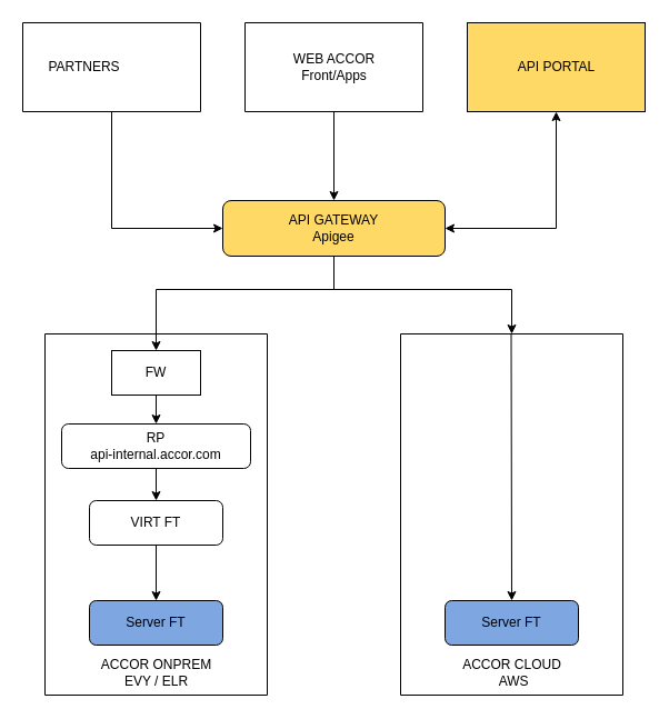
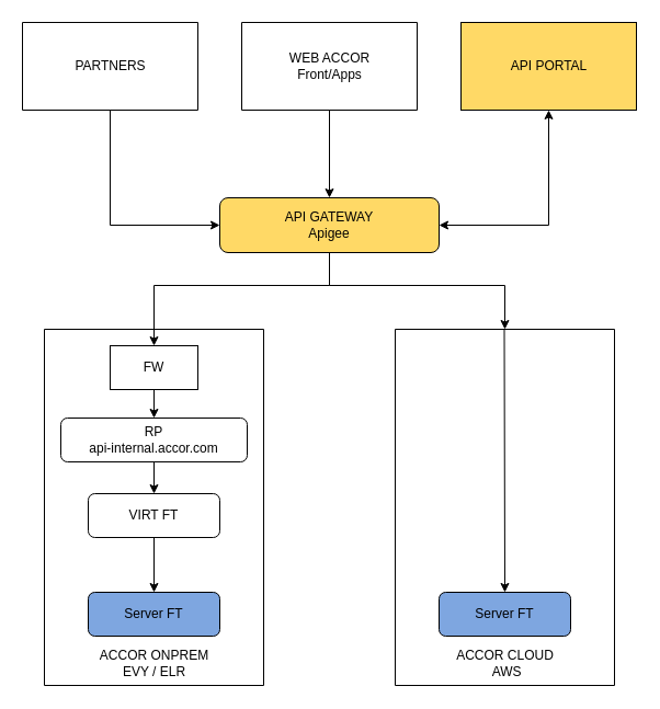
  <mxCell id="0" />
  <mxCell id="1" parent="0" />
  <mxCell id="2" style="edgeStyle=orthogonalEdgeStyle;rounded=0;orthogonalLoop=1;jettySize=auto;html=1;entryX=0.5;entryY=0;entryDx=0;entryDy=0;" parent="1" source="4" target="7" edge="1"><mxGeometry relative="1" as="geometry"><Array as="points"><mxPoint x="300" y="260" /><mxPoint x="140" y="260" /></Array></mxGeometry></mxCell>
  <mxCell id="3" style="edgeStyle=orthogonalEdgeStyle;rounded=0;orthogonalLoop=1;jettySize=auto;html=1;" parent="1" source="4" target="14" edge="1"><mxGeometry relative="1" as="geometry"><Array as="points"><mxPoint x="300" y="260" /><mxPoint x="460" y="260" /></Array></mxGeometry></mxCell>
  <mxCell id="4" value="API GATEWAY&lt;br&gt;Apigee" style="rounded=1;whiteSpace=wrap;html=1;fillColor=#FFD966;" parent="1" vertex="1"><mxGeometry x="200" y="180" width="200" height="50" as="geometry" /></mxCell>
  <mxCell id="5" value="" style="swimlane;startSize=0;" parent="1" vertex="1"><mxGeometry x="40" y="300" width="200" height="325" as="geometry" /></mxCell>
  <mxCell id="6" style="edgeStyle=orthogonalEdgeStyle;rounded=0;orthogonalLoop=1;jettySize=auto;html=1;" parent="5" source="7" target="13" edge="1"><mxGeometry relative="1" as="geometry" /></mxCell>
  <mxCell id="7" value="FW" style="rounded=0;whiteSpace=wrap;html=1;" parent="5" vertex="1"><mxGeometry x="60" y="15" width="80" height="40" as="geometry" /></mxCell>
  <mxCell id="8" value="Server FT" style="rounded=1;whiteSpace=wrap;html=1;fillColor=#7EA6E0;" parent="5" vertex="1"><mxGeometry x="40" y="240" width="120" height="40" as="geometry" /></mxCell>
  <mxCell id="9" style="edgeStyle=orthogonalEdgeStyle;rounded=0;orthogonalLoop=1;jettySize=auto;html=1;entryX=0.5;entryY=0;entryDx=0;entryDy=0;" parent="5" source="10" target="8" edge="1"><mxGeometry relative="1" as="geometry" /></mxCell>
  <mxCell id="10" value="VIRT FT" style="rounded=1;whiteSpace=wrap;html=1;" parent="5" vertex="1"><mxGeometry x="40" y="150" width="120" height="40" as="geometry" /></mxCell>
  <mxCell id="11" value="ACCOR ONPREM &lt;br&gt;EVY / ELR" style="text;html=1;align=center;verticalAlign=middle;resizable=0;points=[];autosize=1;strokeColor=none;fillColor=none;" parent="5" vertex="1"><mxGeometry x="40" y="285" width="120" height="40" as="geometry" /></mxCell>
  <mxCell id="12" style="edgeStyle=orthogonalEdgeStyle;rounded=0;orthogonalLoop=1;jettySize=auto;html=1;" parent="5" source="13" target="10" edge="1"><mxGeometry relative="1" as="geometry" /></mxCell>
  <mxCell id="13" value="RP&lt;br&gt;api-internal.accor.com" style="rounded=1;whiteSpace=wrap;html=1;" parent="5" vertex="1"><mxGeometry x="15" y="81" width="170" height="40" as="geometry" /></mxCell>
  <mxCell id="14" value="" style="swimlane;startSize=0;" parent="1" vertex="1"><mxGeometry x="360" y="300" width="200" height="325" as="geometry" /></mxCell>
  <mxCell id="15" value="ACCOR CLOUD&lt;br&gt;&amp;nbsp;AWS" style="text;html=1;align=center;verticalAlign=middle;resizable=0;points=[];autosize=1;strokeColor=none;fillColor=none;" parent="14" vertex="1"><mxGeometry x="45" y="285" width="110" height="40" as="geometry" /></mxCell>
  <mxCell id="16" value="Server FT" style="rounded=1;whiteSpace=wrap;html=1;fillColor=#7EA6E0;" parent="14" vertex="1"><mxGeometry x="40" y="240" width="120" height="40" as="geometry" /></mxCell>
  <mxCell id="17" value="" style="endArrow=classic;html=1;rounded=0;entryX=0.5;entryY=0;entryDx=0;entryDy=0;" parent="14" target="16" edge="1"><mxGeometry width="50" height="50" relative="1" as="geometry"><mxPoint x="99.5" as="sourcePoint" /><mxPoint x="99.5" y="140" as="targetPoint" /></mxGeometry></mxCell>
  <mxCell id="18" value="" style="swimlane;startSize=0;fillColor=#FFD966;" parent="1" vertex="1"><mxGeometry x="420" y="20" width="160" height="80" as="geometry" /></mxCell>
  <mxCell id="19" value="" style="rounded=0;whiteSpace=wrap;html=1;fillColor=#FFD966;" vertex="1" parent="18"><mxGeometry width="160" height="80" as="geometry" /></mxCell>
  <mxCell id="20" value="API PORTAL" style="text;html=1;align=center;verticalAlign=middle;resizable=0;points=[];autosize=1;strokeColor=none;fillColor=none;" parent="18" vertex="1"><mxGeometry x="35" y="25" width="90" height="30" as="geometry" /></mxCell>
  <mxCell id="21" value="" style="endArrow=classic;startArrow=classic;html=1;rounded=0;exitX=1;exitY=0.5;exitDx=0;exitDy=0;" parent="1" target="18" edge="1" source="4"><mxGeometry width="50" height="50" relative="1" as="geometry"><mxPoint x="400" y="200" as="sourcePoint" /><mxPoint x="517" y="199.5" as="targetPoint" /><Array as="points"><mxPoint x="500" y="205" /></Array></mxGeometry></mxCell>
  <mxCell id="22" style="edgeStyle=orthogonalEdgeStyle;rounded=0;orthogonalLoop=1;jettySize=auto;html=1;entryX=0;entryY=0.5;entryDx=0;entryDy=0;exitX=0.5;exitY=1;exitDx=0;exitDy=0;" parent="1" source="23" target="4" edge="1"><mxGeometry relative="1" as="geometry" /></mxCell>
  <mxCell id="23" value="" style="swimlane;startSize=0;" parent="1" vertex="1"><mxGeometry x="20" y="20" width="160" height="80" as="geometry" /></mxCell>
- <mxCell id="24" value="PARTNERS" style="text;html=1;align=center;verticalAlign=middle;resizable=0;points=[];autosize=1;strokeColor=none;fillColor=none;" parent="23" vertex="1"><mxGeometry x="10" y="25" width="90" height="30" as="geometry" /></mxCell>
+ <mxCell id="24" value="PARTNERS" style="text;html=1;align=center;verticalAlign=middle;resizable=0;points=[];autosize=1;strokeColor=none;fillColor=none;" parent="23" vertex="1"><mxGeometry x="35" y="25" width="90" height="30" as="geometry" /></mxCell>
  <mxCell id="25" style="edgeStyle=orthogonalEdgeStyle;rounded=0;orthogonalLoop=1;jettySize=auto;html=1;entryX=0.5;entryY=0;entryDx=0;entryDy=0;" parent="1" source="26" target="4" edge="1"><mxGeometry relative="1" as="geometry" /></mxCell>
  <mxCell id="26" value="" style="swimlane;startSize=0;" parent="1" vertex="1"><mxGeometry x="220" y="20" width="160" height="80" as="geometry" /></mxCell>
  <mxCell id="27" value="WEB ACCOR&lt;br&gt;Front/Apps" style="text;html=1;align=center;verticalAlign=middle;resizable=0;points=[];autosize=1;strokeColor=none;fillColor=none;" parent="26" vertex="1"><mxGeometry x="30" y="20" width="100" height="40" as="geometry" /></mxCell>
